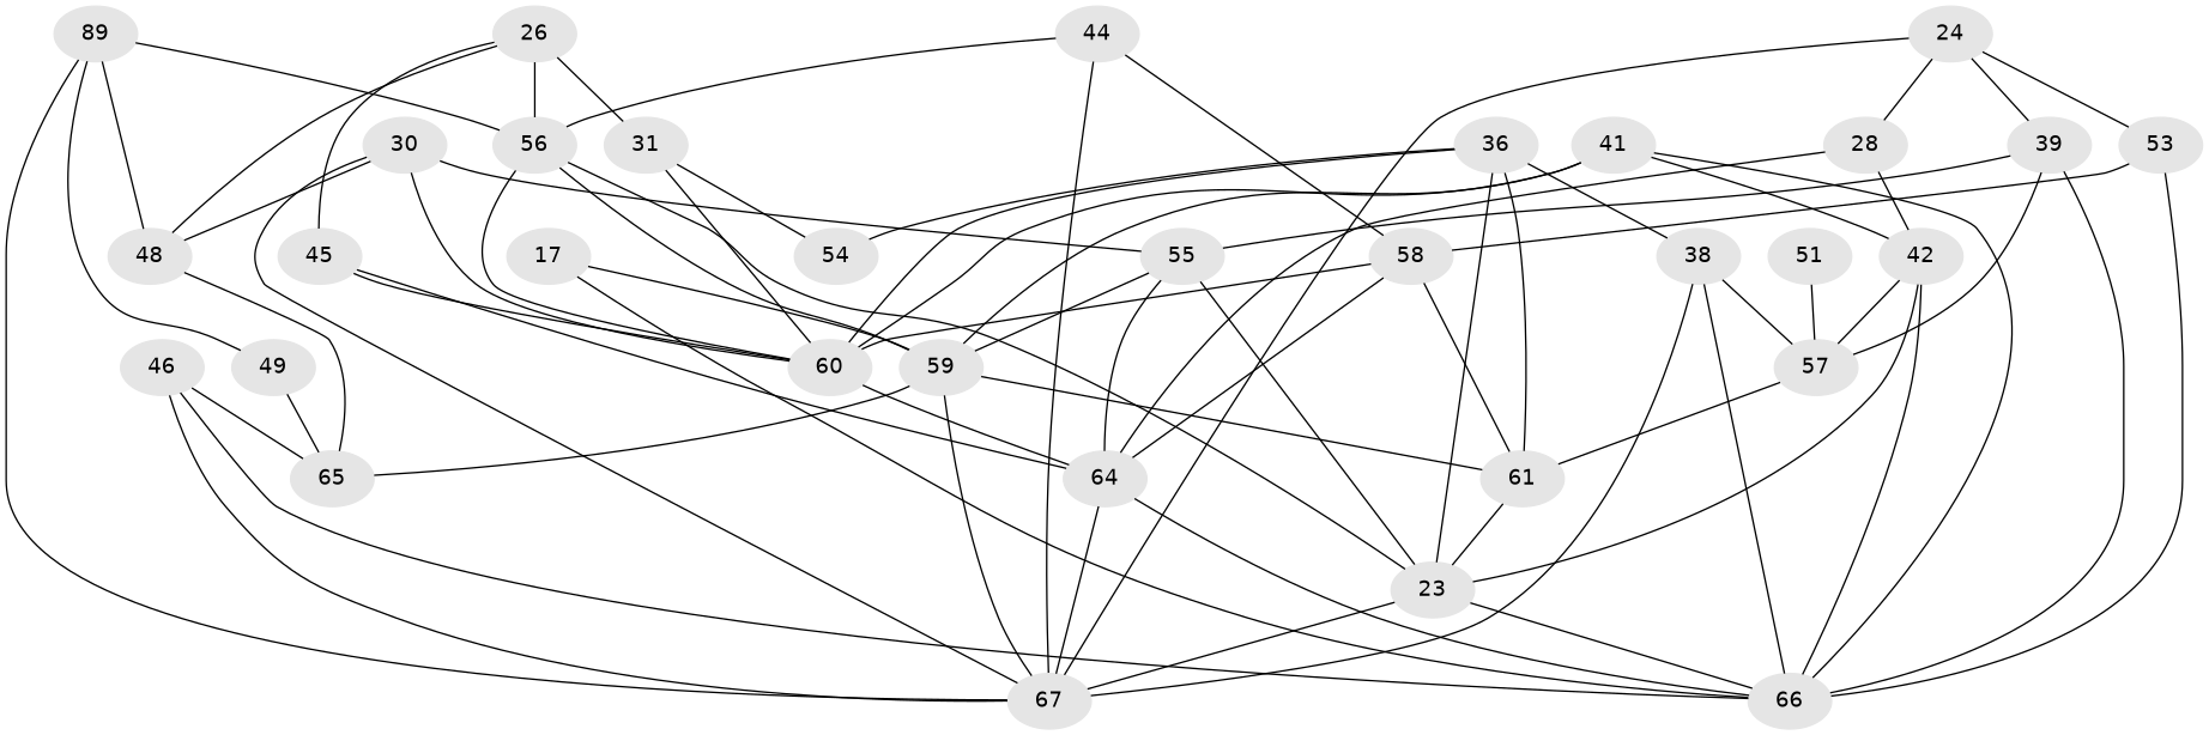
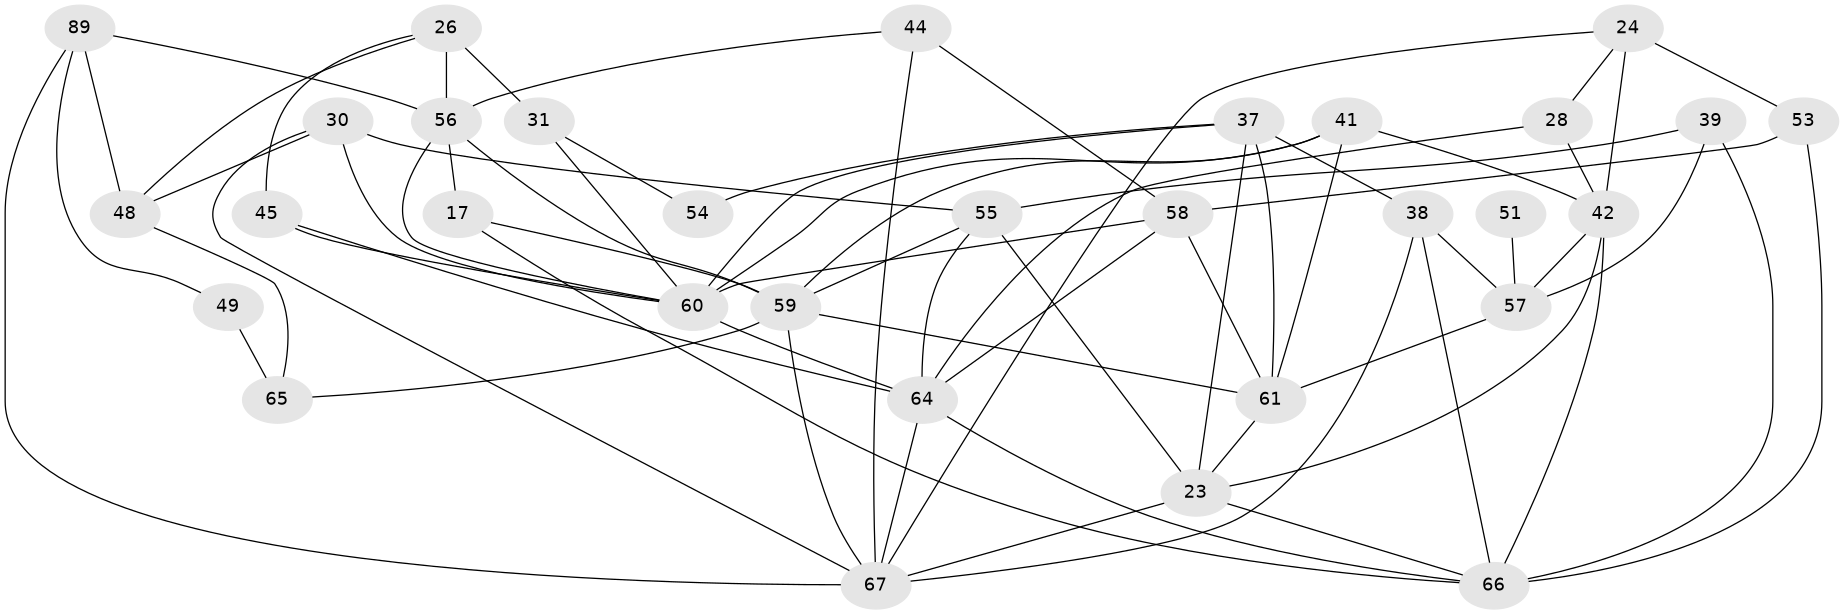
  graph {
    fontname="DejaVu Sans"
    node [color=gray90 fontname="DejaVu Sans" style=filled]
    edge [fontname="DejaVu Sans"]
    48 [super="+4"]
    65 [super="+37"]
    59 [super="+12+27"]
    17
    66 [super="+2+3+23"]
    67 [super="+1+7+20"]
    61 [super="+52"]
    24 [super="+8"]
    28
    39 [super="+19+33"]
    53
    42 [super="+14"]
    64 [super="+10+22+13"]
    55 [super="+34"]
    57 [super="+43"]
    51
    58 [super="+40"]
    26 [super="+5"]
    31
    45 [super="+25"]
    56 [super="+15"]
    60 [super="+32+35"]
    54
    n24 [label=23 super="+62"]
    38
    n26 [label=89]
    49
    30
-   36
+   36 [label=37]
    41 [super="+9"]
    44
-   46
    48 -- 65
    59 -- 65 [weight=2]
    59 -- 67
    59 -- 61 [weight=2]
    17 -- 59
    17 -- 66
    61 -- n24
    24 -- 67
    24 -- 28
-   24 -- 39
+   24 -- 42
    24 -- 53
    28 -- 42
    28 -- 64
    39 -- 66 [weight=2]
    39 -- 55
    39 -- 57 [weight=2]
    53 -- 66
    53 -- 58 [weight=2]
    42 -- 66
    42 -- 57
    42 -- n24
    64 -- 66 [weight=2]
    64 -- 67 [weight=2]
    55 -- 59 [weight=2]
    55 -- 64
    55 -- n24
    57 -- 61
    51 -- 57
    58 -- 61 [weight=2]
    58 -- 64
    58 -- 60 [weight=2]
    26 -- 48
    26 -- 31 [weight=2]
    26 -- 45
    26 -- 56
    31 -- 60
    31 -- 54
    45 -- 64 [weight=2]
    45 -- 60
    56 -- 59
    56 -- 60
-   56 -- n24
+   56 -- 17
    60 -- 64
    n24 -- 66
    n24 -- 67 [weight=2]
    38 -- 66
    38 -- 67
    38 -- 57
    n26 -- 48
    n26 -- 67
    n26 -- 56
    n26 -- 49
    49 -- 65 [weight=2]
    30 -- 48
    30 -- 67
    30 -- 55
    30 -- 60
    36 -- 61
    36 -- 60
    36 -- 54
    36 -- n24
    36 -- 38
    41 -- 59
-   41 -- 66
+   41 -- 61
    41 -- 42 [weight=2]
    41 -- 60 [weight=2]
    44 -- 67
    44 -- 58
    44 -- 56
-   46 -- 65
-   46 -- 66
-   46 -- 67 [weight=2]
  }
